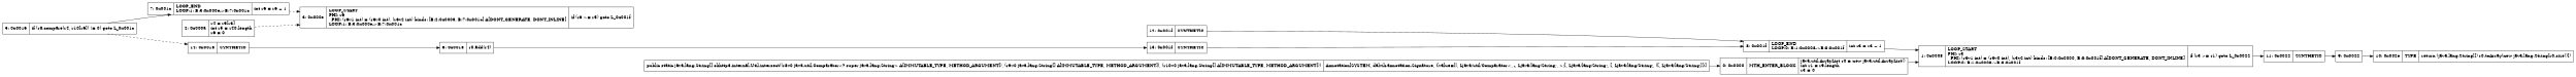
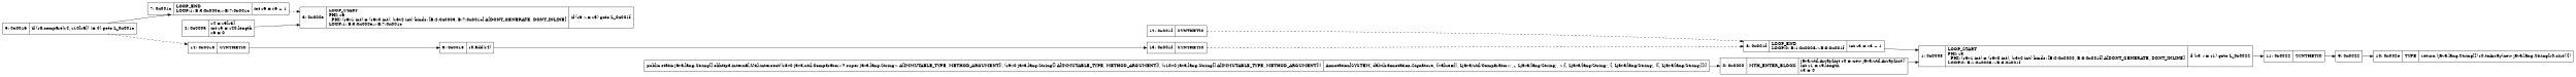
  digraph {
    rankdir=LR
    node [shape=record]
    n1 [label="{0\:\ 0x0000|MTH_ENTER_BLOCK\l|java.util.ArrayList r0 = new java.util.ArrayList()\lint r1 = r9.length\lr3 = 0\l}"]
    n2 [label="{1\:\ 0x0008|LOOP_START\lPHI: r3 \l  PHI: (r3v1 int) = (r3v0 int), (r3v2 int) binds: [B:0:0x0000, B:8:0x001f] A[DONT_GENERATE, DONT_INLINE]\lLOOP:0: B:1:0x0008\-\>B:8:0x001f\l|if (r3 \>= r1) goto L_0x0022\l}"]
    n3 [label="{11\:\ 0x0022|SYNTHETIC\l}"]
    n4 [label="{2\:\ 0x000a|r4 = r9[r3]\lint r5 = r40.length\lr6 = 0\l}"]
    n5 [label="{3\:\ 0x000e|LOOP_START\lPHI: r6 \l  PHI: (r6v1 int) = (r6v0 int), (r6v2 int) binds: [B:2:0x000a, B:7:0x001c] A[DONT_GENERATE, DONT_INLINE]\lLOOP:1: B:3:0x000e\-\>B:7:0x001c\l|if (r6 \>= r5) goto L_0x001f\l}"]
    n6 [label="{9\:\ 0x0022}"]
    n7 [label="{12\:\ 0x001f|SYNTHETIC\l}"]
    n8 [label="{8\:\ 0x001f|LOOP_END\lLOOP:0: B:1:0x0008\-\>B:8:0x001f\l|int r3 = r3 + 1\l}"]
    n9 [label="{5\:\ 0x0016|if (r8.compare(r4, r10[r6]) != 0) goto L_0x001c\l}"]
    n10 [label="{7\:\ 0x001c|LOOP_END\lLOOP:1: B:3:0x000e\-\>B:7:0x001c\l|int r6 = r6 + 1\l}"]
    n11 [label="{14\:\ 0x0018|SYNTHETIC\l}"]
    n12 [label="{6\:\ 0x0018|r0.add(r4)\l}"]
    n13 [label="{13\:\ 0x001f|SYNTHETIC\l}"]
    n14 [label="{10\:\ 0x002e|TYPE\l|return (java.lang.String[]) r0.toArray(new java.lang.String[r0.size()])\l}"]
    n15 [label="{public static java.lang.String[] okhttp3.internal.Util.intersect((r8v0 java.util.Comparator\<? super java.lang.String\> A[IMMUTABLE_TYPE, METHOD_ARGUMENT]), (r9v0 java.lang.String[] A[IMMUTABLE_TYPE, METHOD_ARGUMENT]), (r10v0 java.lang.String[] A[IMMUTABLE_TYPE, METHOD_ARGUMENT]))  | Annotation[SYSTEM, dalvik.annotation.Signature, \{value=[(, Ljava\/util\/Comparator\<, \-, Ljava\/lang\/String;, \>;[, Ljava\/lang\/String;, [, Ljava\/lang\/String;, )[, Ljava\/lang\/String;]\}]\l}"]
    n1 -> n2
    n2 -> n3
    n3 -> n6
-   n4 -> n5 [style=dashed]
+   n4 -> n5
    n6 -> n14
-   n7 -> n8
+   n7 -> n8 [style=dashed]
    n8 -> n2
    n9 -> n10
    n9 -> n11 [style=dashed]
    n10 -> n5 [style=dashed]
    n11 -> n12
    n12 -> n13
-   n13 -> n8
+   n13 -> n8 [style=dashed]
    n15 -> n1
  }
